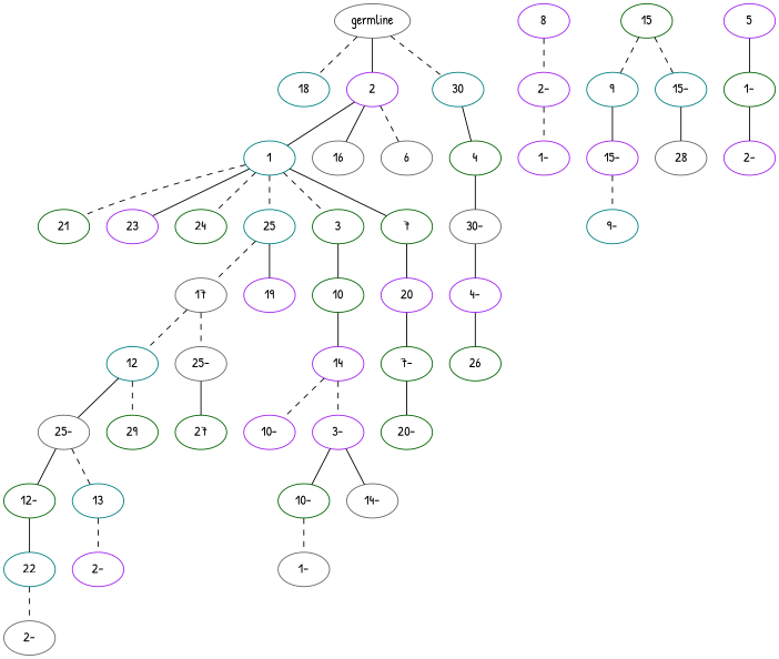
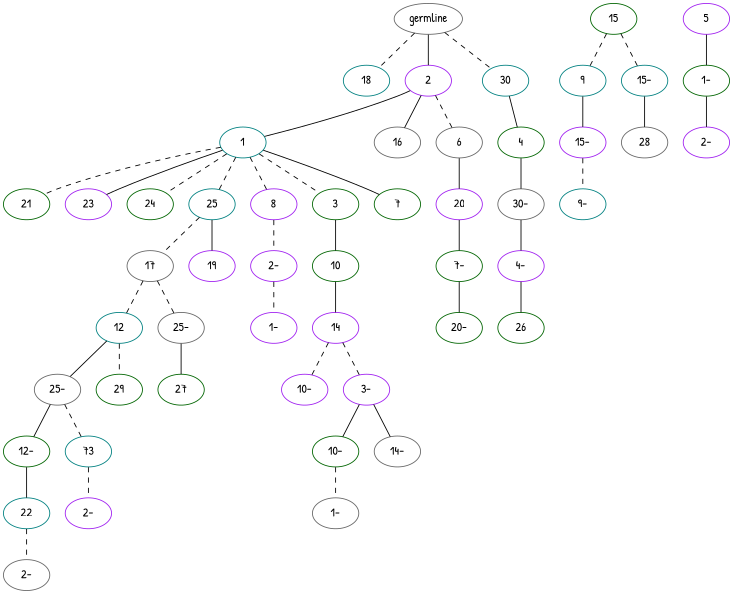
  graph {
    fontname="Patrick Hand"
    node [color=purple fontname="Patrick Hand"]
    edge [fontname="Patrick Hand" style=solid]
    n1 [color=gray40 label=germline]
    n2 [color=teal label=18]
    n3 [label=2]
    n4 [color=teal label=30]
    n5 [color=teal label=1]
    n6 [color=gray40 label=16]
    n7 [color=gray40 label=6]
    n8 [color=darkgreen label=4]
    n9 [color=darkgreen label=21]
    n10 [label=23]
    n11 [color=darkgreen label=24]
    n12 [color=teal label=25]
    n13 [label=8]
    n14 [color=darkgreen label=3]
    n15 [color=darkgreen label=7]
    n16 [color=gray40 label=17]
    n17 [label=19]
    n18 [label="2-"]
    n19 [color=darkgreen label=15]
    n20 [color=teal label=9]
    n21 [color=teal label="15-"]
    n22 [color=darkgreen label=10]
    n23 [label=20]
    n24 [color=teal label=12]
    n25 [color=gray40 label="25-"]
    n26 [color=gray40 label="25-"]
    n27 [color=darkgreen label=29]
    n28 [color=darkgreen label=27]
    n29 [color=darkgreen label="12-"]
-   n30 [color=teal label=13]
+   n30 [color=teal label=73]
    n31 [color=teal label=22]
    n32 [label="2-"]
    n33 [color=gray40 label="2-"]
    n34 [label="1-"]
    n35 [label=5]
    n36 [color=darkgreen label="1-"]
    n37 [label="2-"]
    n38 [label="15-"]
    n39 [color=gray40 label=28]
    n40 [color=teal label="9-"]
    n41 [label=14]
    n42 [label="10-"]
    n43 [label="3-"]
    n44 [color=darkgreen label="10-"]
    n45 [color=gray40 label="14-"]
    n46 [color=gray40 label="1-"]
    n47 [color=darkgreen label="7-"]
    n48 [color=darkgreen label="20-"]
    n49 [color=gray40 label="30-"]
    n50 [label="4-"]
    n51 [color=darkgreen label=26]
    n1 -- n2 [style=dashed]
    n1 -- n3
    n1 -- n4 [style=dashed]
    n3 -- n5
    n3 -- n6
    n3 -- n7 [style=dashed]
    n4 -- n8
    n5 -- n9 [style=dashed]
    n5 -- n10
    n5 -- n11 [style=dashed]
    n5 -- n12 [style=dashed]
+   n5 -- n13 [style=dashed]
    n5 -- n14 [style=dashed]
    n5 -- n15
    n8 -- n49
    n12 -- n16 [style=dashed]
    n12 -- n17
    n13 -- n18 [style=dashed]
    n14 -- n22
-   n15 -- n23
+   n7 -- n23
    n16 -- n24 [style=dashed]
    n16 -- n25 [style=dashed]
    n18 -- n34 [style=dashed]
    n19 -- n20 [style=dashed]
    n19 -- n21 [style=dashed]
    n20 -- n38
    n21 -- n39
    n22 -- n41
    n23 -- n47
    n24 -- n26
    n24 -- n27 [style=dashed]
    n25 -- n28
    n26 -- n29
    n26 -- n30 [style=dashed]
    n29 -- n31
    n30 -- n32 [style=dashed]
    n31 -- n33 [style=dashed]
    n35 -- n36
    n36 -- n37
    n38 -- n40 [style=dashed]
    n41 -- n42 [style=dashed]
    n41 -- n43 [style=dashed]
    n43 -- n44
    n43 -- n45
    n44 -- n46 [style=dashed]
    n47 -- n48
    n49 -- n50
    n50 -- n51
  }
